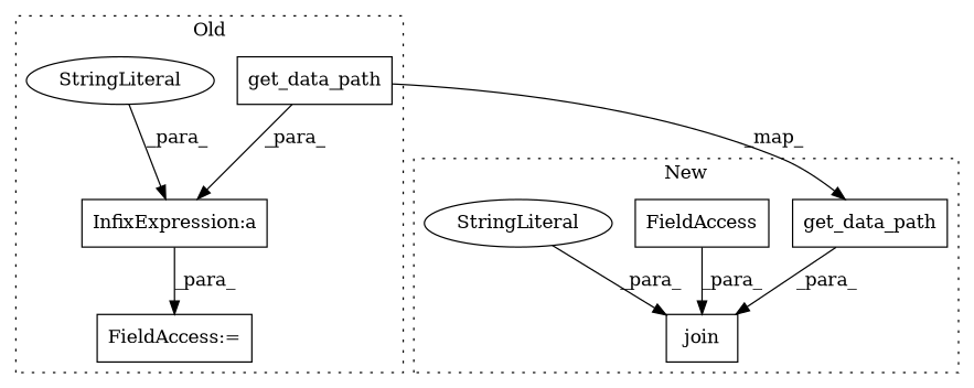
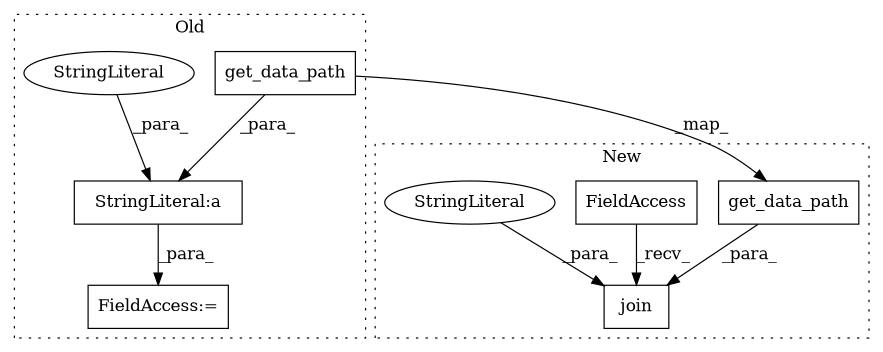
  digraph {
    node [a=32 l=15 shape=box]
    n1 [label=get_data_path s=417]
-   n2 [a=27 l=3 label="InfixExpression:a" s=432]
+   n2 [a=27 l=3 label="StringLiteral:a" s=432]
    n3 [a=45 l=27 label=StringLiteral s=435 shape=ellipse]
    n4 [a=7 l=1 label="FieldAccess:=" s=404]
    n5 [label=get_data_path s=447]
    n6 [l="5,1" label=join s="431,489"]
    n7 [a=22 l=7 label=FieldAccess s=423]
    n8 [a=45 l=26 label=StringLiteral s=463 shape=ellipse]
    subgraph cluster_1 {
      label=Old
      style=dotted
      n1
      n2
      n3
      n4
    }
    subgraph cluster_2 {
      label=New
      style=dotted
      n5
      n6
      n7
      n8
    }
    n1 -> n2 [label=_para_]
    n1 -> n5 [label=_map_]
    n2 -> n4 [label=_para_]
    n3 -> n2 [label=_para_]
    n5 -> n6 [label=_para_]
-   n7 -> n6 [label=_para_]
+   n7 -> n6 [label=_recv_]
    n8 -> n6 [label=_para_]
  }
